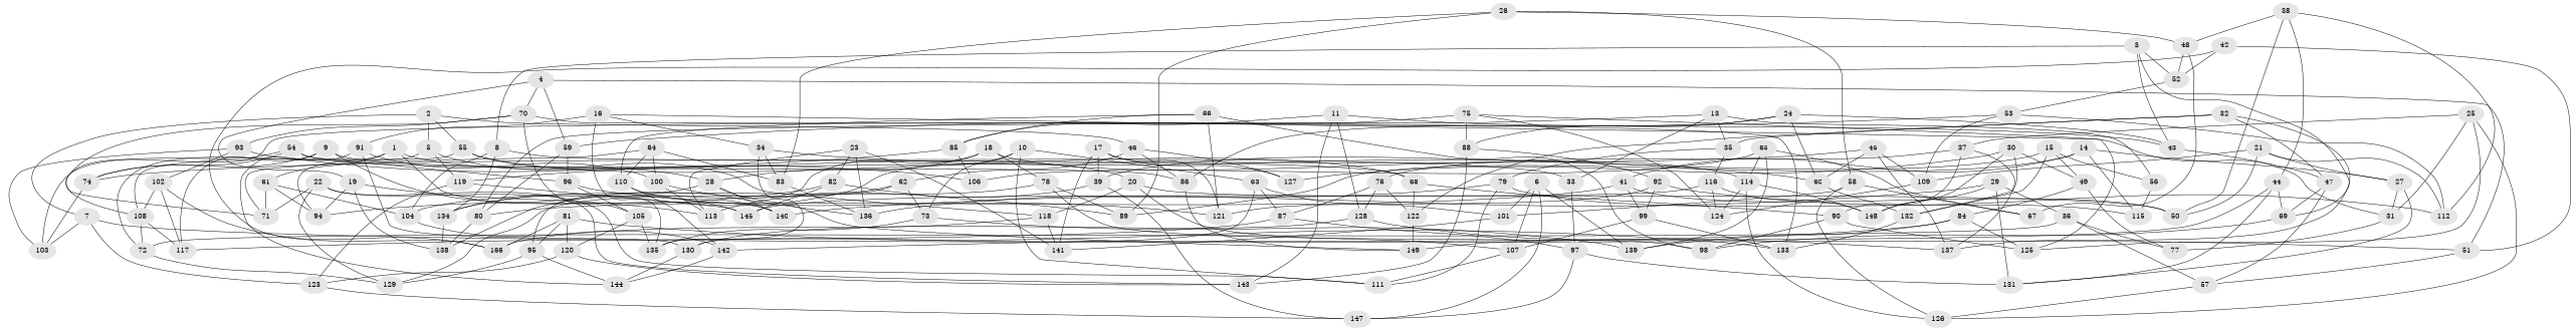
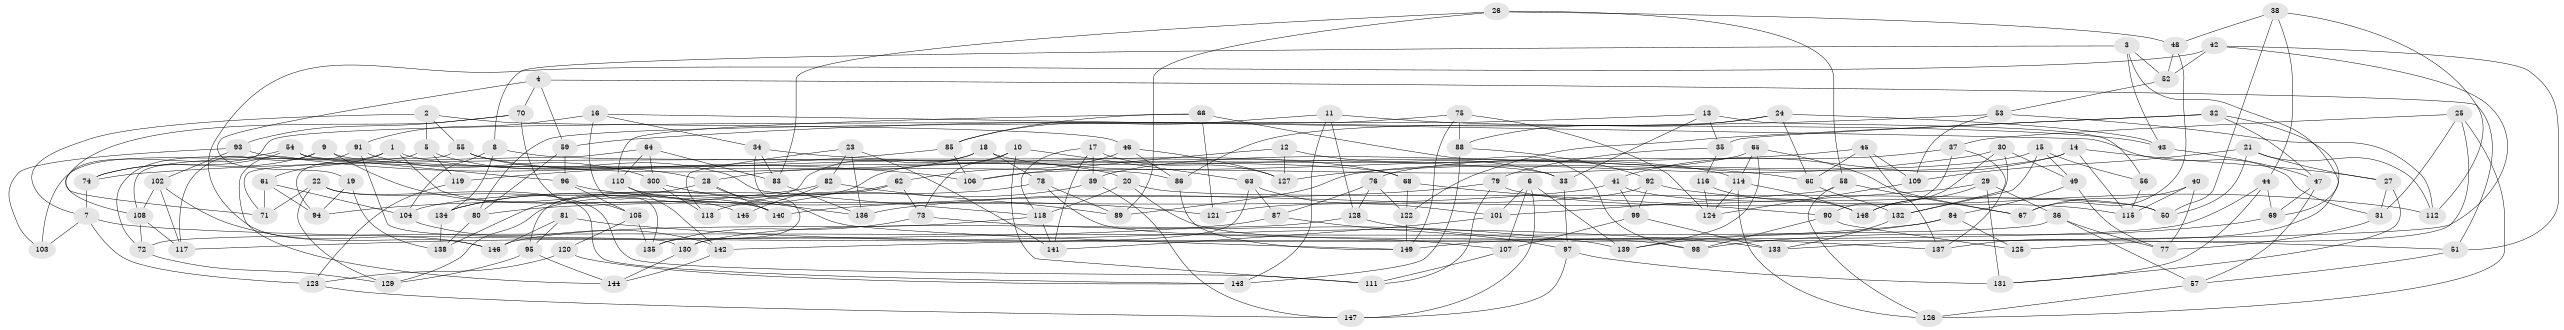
  graph {
    node [color=gray90 style=filled]
    1
    20
    61
    72
    140
    107
    50
    118
    94
    104
    71
    129
    2
    5
    7
    46
    55
    28
    119
    51
    103
    123
    86
    127
    62
    68
    108
    3
    8
    43
    52
    69
    33
    134
    47
    53
    98
    4
    19
    59
    70
    113
    138
    57
    80
    96
    93
    105
    149
    145
    6
    101
    139
    147
    141
    111
    97
    142
    9
    74
    117
    10
    63
    73
    87
    130
    135
    11
    85
    128
    143
    106
    137
+   12
    13
    35
    56
    79
    116
    115
    14
    27
    41
    89
    31
    131
    99
    15
    39
    49
    132
    77
    84
    133
    16
    34
    91
    60
    83
-   100
+   100 [label=300]
    144
    17
    121
    18
    78
    95
    114
    126
    148
    124
-   146 [label=166]
+   146
    21
    109
    112
    22
    23
    82
    136
    24
    88
    92
    25
    37
    125
    76
    90
    26
    48
    58
    67
    29
    36
    30
    32
    122
    38
    44
+   40
    42
    45
    54
    64
    110
    65
    66
    102
    120
    75
    81
    1 -- 20
    1 -- 61
    1 -- 72
    1 -- 140
    20 -- 107
    20 -- 50
    20 -- 118
    61 -- 94
    61 -- 104
    61 -- 71
    72 -- 129
    107 -- 111
    118 -- 141
    118 -- 146
    104 -- 142
    2 -- 5
    2 -- 7
    2 -- 46
    2 -- 55
    5 -- 94
    5 -- 28
    5 -- 119
    7 -- 51
    7 -- 103
    7 -- 123
    46 -- 86
    46 -- 127
    46 -- 62
    55 -- 118
    55 -- 68
    55 -- 108
    28 -- 140
    28 -- 134
    28 -- 149
    119 -- 123
-   119 -- 145
    51 -- 57
    123 -- 147
    86 -- 149
    62 -- 129
    62 -- 138
    62 -- 73
    68 -- 90
    68 -- 122
    108 -- 72
    108 -- 117
    3 -- 8
    3 -- 43
    3 -- 52
    3 -- 69
    8 -- 104
    8 -- 33
    8 -- 134
    43 -- 47
    52 -- 53
    69 -- 98
    33 -- 97
    134 -- 138
    47 -- 69
    47 -- 57
    53 -- 59
    53 -- 109
    53 -- 112
    4 -- 51
    4 -- 19
    4 -- 59
    4 -- 70
    19 -- 94
-   19 -- 113
    19 -- 138
    59 -- 80
    59 -- 96
    70 -- 71
    70 -- 93
    70 -- 105
    57 -- 126
    80 -- 138
    96 -- 105
    96 -- 121
    93 -- 103
    93 -- 106
    93 -- 102
    105 -- 135
    105 -- 120
    6 -- 107
    6 -- 101
    6 -- 139
    6 -- 147
    101 -- 141
    97 -- 147
    97 -- 131
    142 -- 144
    9 -- 86
    9 -- 145
    9 -- 74
    9 -- 117
-   74 -- 103
+   74 -- 7
    10 -- 134
    10 -- 111
    10 -- 63
    10 -- 73
    63 -- 101
    63 -- 87
    63 -- 130
    73 -- 139
    73 -- 135
    87 -- 97
    87 -- 117
    130 -- 144
    11 -- 43
    11 -- 85
    11 -- 128
    11 -- 143
    85 -- 119
    85 -- 106
    128 -- 130
    128 -- 137
+   12 -- 127
+   12 -- 33
+   12 -- 106
    13 -- 33
    13 -- 80
    13 -- 35
    13 -- 56
    35 -- 79
    35 -- 116
    56 -- 115
    79 -- 111
    79 -- 115
    79 -- 136
-   116 -- 145
    116 -- 148
    116 -- 124
    14 -- 115
    14 -- 27
    14 -- 41
    14 -- 89
    27 -- 31
    27 -- 131
    41 -- 50
    41 -- 80
    41 -- 99
    31 -- 77
    99 -- 107
    99 -- 133
    15 -- 56
    15 -- 39
    15 -- 49
    15 -- 132
    39 -- 113
    39 -- 147
    49 -- 77
    49 -- 84
    132 -- 133
    84 -- 139
    84 -- 142
    84 -- 125
    16 -- 135
    16 -- 31
    16 -- 34
    16 -- 91
    34 -- 135
    34 -- 60
    34 -- 83
    91 -- 130
    91 -- 100
    91 -- 144
    60 -- 132
    83 -- 136
    100 -- 113
    100 -- 136
    17 -- 127
    17 -- 141
    17 -- 39
-   17 -- 121
+   17 -- 118
    18 -- 28
    18 -- 78
    18 -- 95
    18 -- 114
    78 -- 104
    78 -- 98
    78 -- 89
    95 -- 129
    95 -- 144
    114 -- 126
    114 -- 148
    114 -- 124
    21 -- 50
    21 -- 27
    21 -- 109
    21 -- 112
    109 -- 124
    22 -- 71
    22 -- 129
    22 -- 111
    22 -- 143
    23 -- 113
    23 -- 141
    23 -- 82
    23 -- 136
    82 -- 94
    82 -- 145
    82 -- 89
    24 -- 86
    24 -- 43
    24 -- 60
    24 -- 88
    88 -- 143
    88 -- 92
    92 -- 99
    92 -- 121
    92 -- 112
    25 -- 31
    25 -- 126
    25 -- 37
    25 -- 125
    37 -- 137
    37 -- 76
    37 -- 90
    76 -- 87
    76 -- 128
    76 -- 122
    90 -- 98
    90 -- 125
    26 -- 89
    26 -- 83
    26 -- 48
    26 -- 58
    48 -- 52
    48 -- 67
    58 -- 101
    58 -- 126
    58 -- 67
    29 -- 140
    29 -- 131
    29 -- 148
    29 -- 36
    36 -- 72
    36 -- 57
    36 -- 77
    30 -- 127
    30 -- 49
    30 -- 132
    30 -- 148
    32 -- 47
    32 -- 137
    32 -- 35
    32 -- 122
    122 -- 149
    38 -- 50
    38 -- 112
    38 -- 48
    38 -- 44
    44 -- 69
    44 -- 149
    44 -- 131
+   40 -- 115
+   40 -- 77
+   40 -- 67
    42 -- 51
    42 -- 52
-   70 -- 133
+   42 -- 133
    42 -- 146
    45 -- 74
    45 -- 137
    45 -- 60
    45 -- 109
    54 -- 103
    54 -- 68
    54 -- 96
    54 -- 74
    64 -- 71
    64 -- 83
    64 -- 100
    64 -- 110
    110 -- 140
    110 -- 142
    65 -- 139
    65 -- 106
    65 -- 114
    65 -- 67
    66 -- 98
    66 -- 85
    66 -- 121
    66 -- 110
    102 -- 108
    102 -- 117
    102 -- 146
    120 -- 123
    120 -- 143
    75 -- 108
    75 -- 124
    75 -- 88
-   75 -- 125
+   75 -- 149
    81 -- 133
    81 -- 95
    81 -- 146
-   81 -- 120
  }
